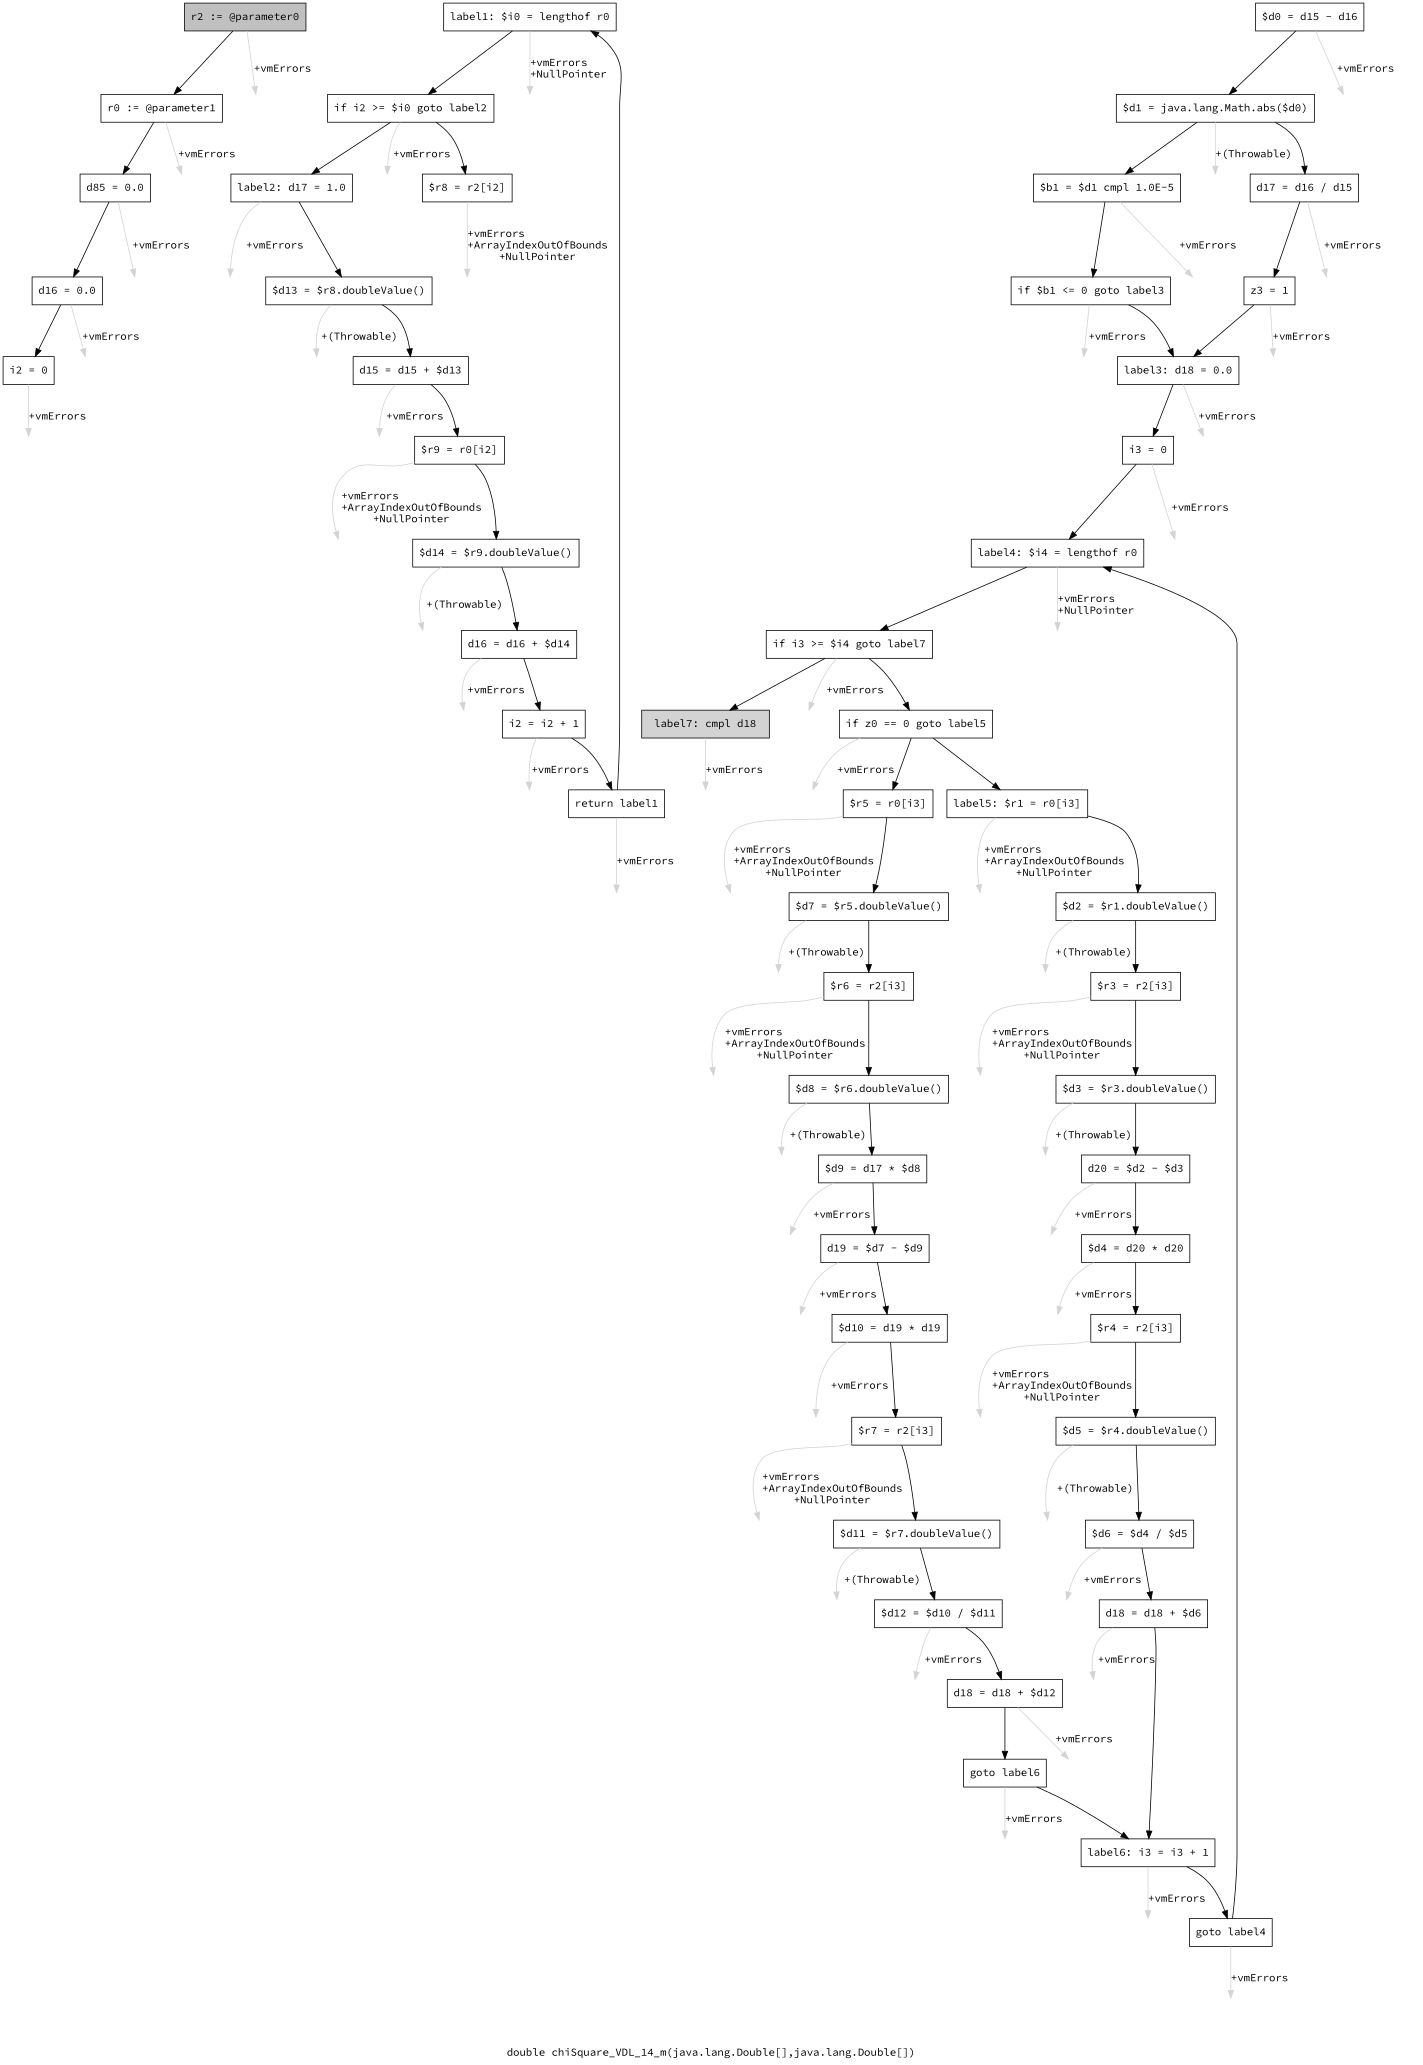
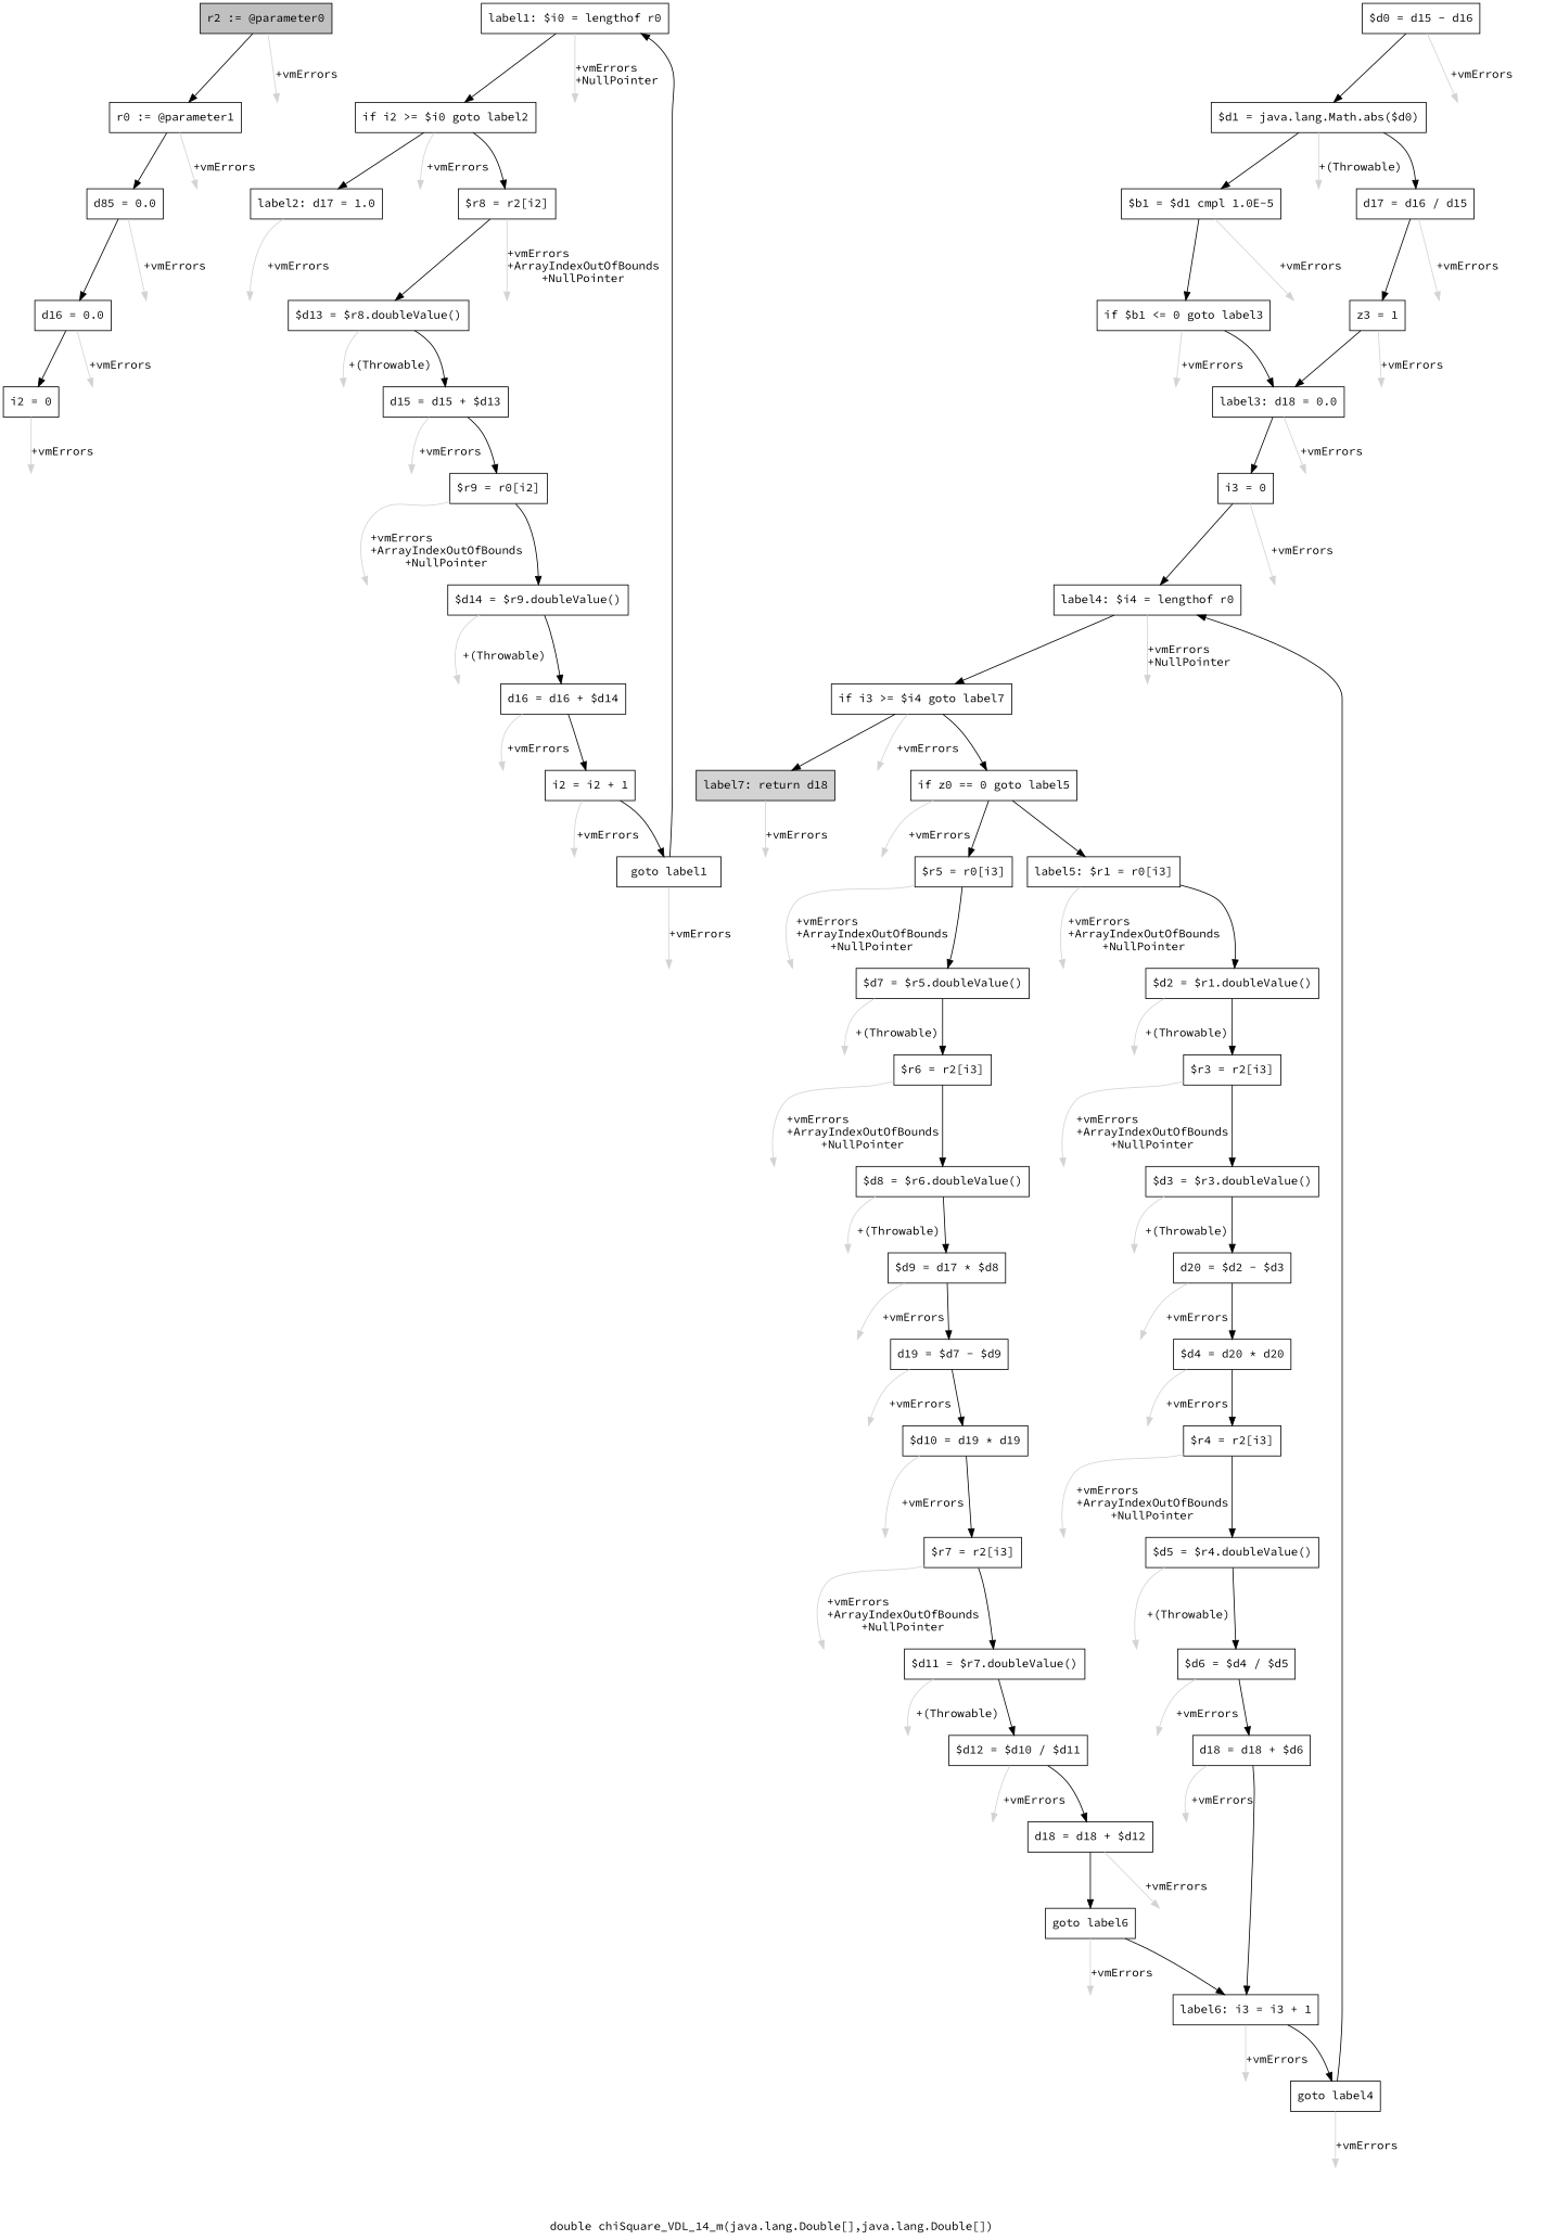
  digraph {
    fontname="Source Code Pro"
    label="double chiSquare_VDL_14_m(java.lang.Double[],java.lang.Double[])"
    node [fontname="Source Code Pro" shape=box style=invis]
    edge [color=black fontname="Source Code Pro"]
    n1 [fillcolor=gray label="r2 := @parameter0" style=filled]
    n2 [label="r0 := @parameter1" style=""]
    n3 [label=Esc]
    n4 [label="d85 = 0.0" style=""]
    n5 [label=Esc]
    n6 [label="d16 = 0.0" style=""]
    n7 [label=Esc]
    n8 [label="i2 = 0" style=""]
    n9 [label=Esc]
    n10 [label=Esc]
    n11 [label="label1: $i0 = lengthof r0" style=""]
    n12 [label="if i2 >= $i0 goto label2" style=""]
    n13 [label=Esc]
    n14 [label="$r8 = r2[i2]" style=""]
    n15 [label="label2: d17 = 1.0" style=""]
    n16 [label=Esc]
    n17 [label="$d13 = $r8.doubleValue()" style=""]
    n18 [label=Esc]
    n19 [label=Esc]
    n20 [label="d15 = d15 + $d13" style=""]
    n21 [label=Esc]
    n22 [label="$r9 = r0[i2]" style=""]
    n23 [label=Esc]
    n24 [label="$d14 = $r9.doubleValue()" style=""]
    n25 [label=Esc]
    n26 [label="d16 = d16 + $d14" style=""]
    n27 [label=Esc]
    n28 [label="i2 = i2 + 1" style=""]
    n29 [label=Esc]
-   n30 [label="return label1" style=""]
+   n30 [label="goto label1" style=""]
    n31 [label=Esc]
    n32 [label=Esc]
    n33 [label="$d0 = d15 - d16" style=""]
    n34 [label="$d1 = java.lang.Math.abs($d0)" style=""]
    n35 [label=Esc]
    n36 [label=Esc]
    n37 [label="$b1 = $d1 cmpl 1.0E-5" style=""]
    n38 [label=Esc]
    n39 [label="d17 = d16 / d15" style=""]
    n40 [label="if $b1 <= 0 goto label3" style=""]
    n41 [label=Esc]
    n42 [label="label3: d18 = 0.0" style=""]
    n43 [label=Esc]
    n44 [label="z3 = 1" style=""]
    n45 [label=Esc]
    n46 [label="i3 = 0" style=""]
    n47 [label=Esc]
    n48 [label=Esc]
    n49 [label="label4: $i4 = lengthof r0" style=""]
    n50 [label=Esc]
    n51 [label="if i3 >= $i4 goto label7" style=""]
    n52 [label=Esc]
    n53 [label="if z0 == 0 goto label5" style=""]
-   n54 [fillcolor=lightgray label="label7: cmpl d18" style=filled]
+   n54 [fillcolor=lightgray label="label7: return d18" style=filled]
    n55 [label=Esc]
    n56 [label="$r5 = r0[i3]" style=""]
    n57 [label="label5: $r1 = r0[i3]" style=""]
    n58 [label=Esc]
    n59 [label=Esc]
    n60 [label="$d7 = $r5.doubleValue()" style=""]
    n61 [label=Esc]
    n62 [label="$d2 = $r1.doubleValue()" style=""]
    n63 [label=Esc]
    n64 [label="$r6 = r2[i3]" style=""]
    n65 [label=Esc]
    n66 [label="$r3 = r2[i3]" style=""]
    n67 [label=Esc]
    n68 [label="$d8 = $r6.doubleValue()" style=""]
    n69 [label=Esc]
    n70 [label="$d9 = d17 * $d8" style=""]
    n71 [label=Esc]
    n72 [label="d19 = $d7 - $d9" style=""]
    n73 [label=Esc]
    n74 [label="$d10 = d19 * d19" style=""]
    n75 [label=Esc]
    n76 [label="$r7 = r2[i3]" style=""]
    n77 [label=Esc]
    n78 [label="$d11 = $r7.doubleValue()" style=""]
    n79 [label=Esc]
    n80 [label="$d12 = $d10 / $d11" style=""]
    n81 [label=Esc]
    n82 [label="d18 = d18 + $d12" style=""]
    n83 [label=Esc]
    n84 [label="goto label6" style=""]
    n85 [label=Esc]
    n86 [label="label6: i3 = i3 + 1" style=""]
    n87 [label=Esc]
    n88 [label="goto label4" style=""]
    n89 [label=Esc]
    n90 [label=Esc]
    n91 [label="$d3 = $r3.doubleValue()" style=""]
    n92 [label=Esc]
    n93 [label="d20 = $d2 - $d3" style=""]
    n94 [label=Esc]
    n95 [label="$d4 = d20 * d20" style=""]
    n96 [label=Esc]
    n97 [label="$r4 = r2[i3]" style=""]
    n98 [label=Esc]
    n99 [label="$d5 = $r4.doubleValue()" style=""]
    n100 [label=Esc]
    n101 [label="$d6 = $d4 / $d5" style=""]
    n102 [label=Esc]
    n103 [label="d18 = d18 + $d6" style=""]
    n104 [label=Esc]
    n105 [label=Esc]
    n1 -> n2
    n1 -> n3 [color=lightgray label="\l+vmErrors"]
    n2 -> n4
    n2 -> n5 [color=lightgray label="\l+vmErrors"]
    n4 -> n6
    n4 -> n7 [color=lightgray label="\l+vmErrors"]
    n6 -> n8
    n6 -> n9 [color=lightgray label="\l+vmErrors"]
    n8 -> n10 [color=lightgray label="\l+vmErrors"]
    n11 -> n12
    n11 -> n13 [color=lightgray label="\l+vmErrors\l+NullPointer"]
    n12 -> n14
    n12 -> n15
    n12 -> n16 [color=lightgray label="\l+vmErrors"]
-   n15 -> n17
+   n14 -> n17
    n14 -> n18 [color=lightgray label="\l+vmErrors\l+ArrayIndexOutOfBounds\l+NullPointer"]
    n15 -> n19 [color=lightgray label="\l+vmErrors"]
    n17 -> n20
    n17 -> n21 [color=lightgray label="\l+(Throwable)"]
    n20 -> n22
    n20 -> n23 [color=lightgray label="\l+vmErrors"]
    n22 -> n24
    n22 -> n25 [color=lightgray label="\l+vmErrors\l+ArrayIndexOutOfBounds\l+NullPointer"]
    n24 -> n26
    n24 -> n27 [color=lightgray label="\l+(Throwable)"]
    n26 -> n28
    n26 -> n29 [color=lightgray label="\l+vmErrors"]
    n28 -> n30
    n28 -> n31 [color=lightgray label="\l+vmErrors"]
    n30 -> n11
    n30 -> n32 [color=lightgray label="\l+vmErrors"]
    n33 -> n34
    n33 -> n35 [color=lightgray label="\l+vmErrors"]
    n34 -> n37
    n34 -> n38 [color=lightgray label="\l+(Throwable)"]
    n34 -> n39
    n37 -> n40
    n37 -> n41 [color=lightgray label="\l+vmErrors"]
    n39 -> n44
    n39 -> n45 [color=lightgray label="\l+vmErrors"]
    n40 -> n42
    n40 -> n43 [color=lightgray label="\l+vmErrors"]
    n42 -> n46
    n42 -> n47 [color=lightgray label="\l+vmErrors"]
    n44 -> n42
    n44 -> n48 [color=lightgray label="\l+vmErrors"]
    n46 -> n49
    n46 -> n50 [color=lightgray label="\l+vmErrors"]
    n49 -> n51
    n49 -> n52 [color=lightgray label="\l+vmErrors\l+NullPointer"]
    n51 -> n53
    n51 -> n54
    n51 -> n55 [color=lightgray label="\l+vmErrors"]
    n53 -> n56
    n53 -> n57
    n53 -> n58 [color=lightgray label="\l+vmErrors"]
    n54 -> n59 [color=lightgray label="\l+vmErrors"]
    n56 -> n60
    n56 -> n61 [color=lightgray label="\l+vmErrors\l+ArrayIndexOutOfBounds\l+NullPointer"]
    n57 -> n62
    n57 -> n63 [color=lightgray label="\l+vmErrors\l+ArrayIndexOutOfBounds\l+NullPointer"]
    n60 -> n64
    n60 -> n65 [color=lightgray label="\l+(Throwable)"]
    n62 -> n66
    n62 -> n67 [color=lightgray label="\l+(Throwable)"]
    n64 -> n68
    n64 -> n69 [color=lightgray label="\l+vmErrors\l+ArrayIndexOutOfBounds\l+NullPointer"]
    n66 -> n91
    n66 -> n92 [color=lightgray label="\l+vmErrors\l+ArrayIndexOutOfBounds\l+NullPointer"]
    n68 -> n70
    n68 -> n71 [color=lightgray label="\l+(Throwable)"]
    n70 -> n72
    n70 -> n73 [color=lightgray label="\l+vmErrors"]
    n72 -> n74
    n72 -> n75 [color=lightgray label="\l+vmErrors"]
    n74 -> n76
    n74 -> n77 [color=lightgray label="\l+vmErrors"]
    n76 -> n78
    n76 -> n79 [color=lightgray label="\l+vmErrors\l+ArrayIndexOutOfBounds\l+NullPointer"]
    n78 -> n80
    n78 -> n81 [color=lightgray label="\l+(Throwable)"]
    n80 -> n82
    n80 -> n83 [color=lightgray label="\l+vmErrors"]
    n82 -> n84
    n82 -> n85 [color=lightgray label="\l+vmErrors"]
    n84 -> n86
    n84 -> n87 [color=lightgray label="\l+vmErrors"]
    n86 -> n88
    n86 -> n89 [color=lightgray label="\l+vmErrors"]
    n88 -> n49
    n88 -> n90 [color=lightgray label="\l+vmErrors"]
    n91 -> n93
    n91 -> n94 [color=lightgray label="\l+(Throwable)"]
    n93 -> n95
    n93 -> n96 [color=lightgray label="\l+vmErrors"]
    n95 -> n97
    n95 -> n98 [color=lightgray label="\l+vmErrors"]
    n97 -> n99
    n97 -> n100 [color=lightgray label="\l+vmErrors\l+ArrayIndexOutOfBounds\l+NullPointer"]
    n99 -> n101
    n99 -> n102 [color=lightgray label="\l+(Throwable)"]
    n101 -> n103
    n101 -> n104 [color=lightgray label="\l+vmErrors"]
    n103 -> n86
    n103 -> n105 [color=lightgray label="\l+vmErrors"]
  }
